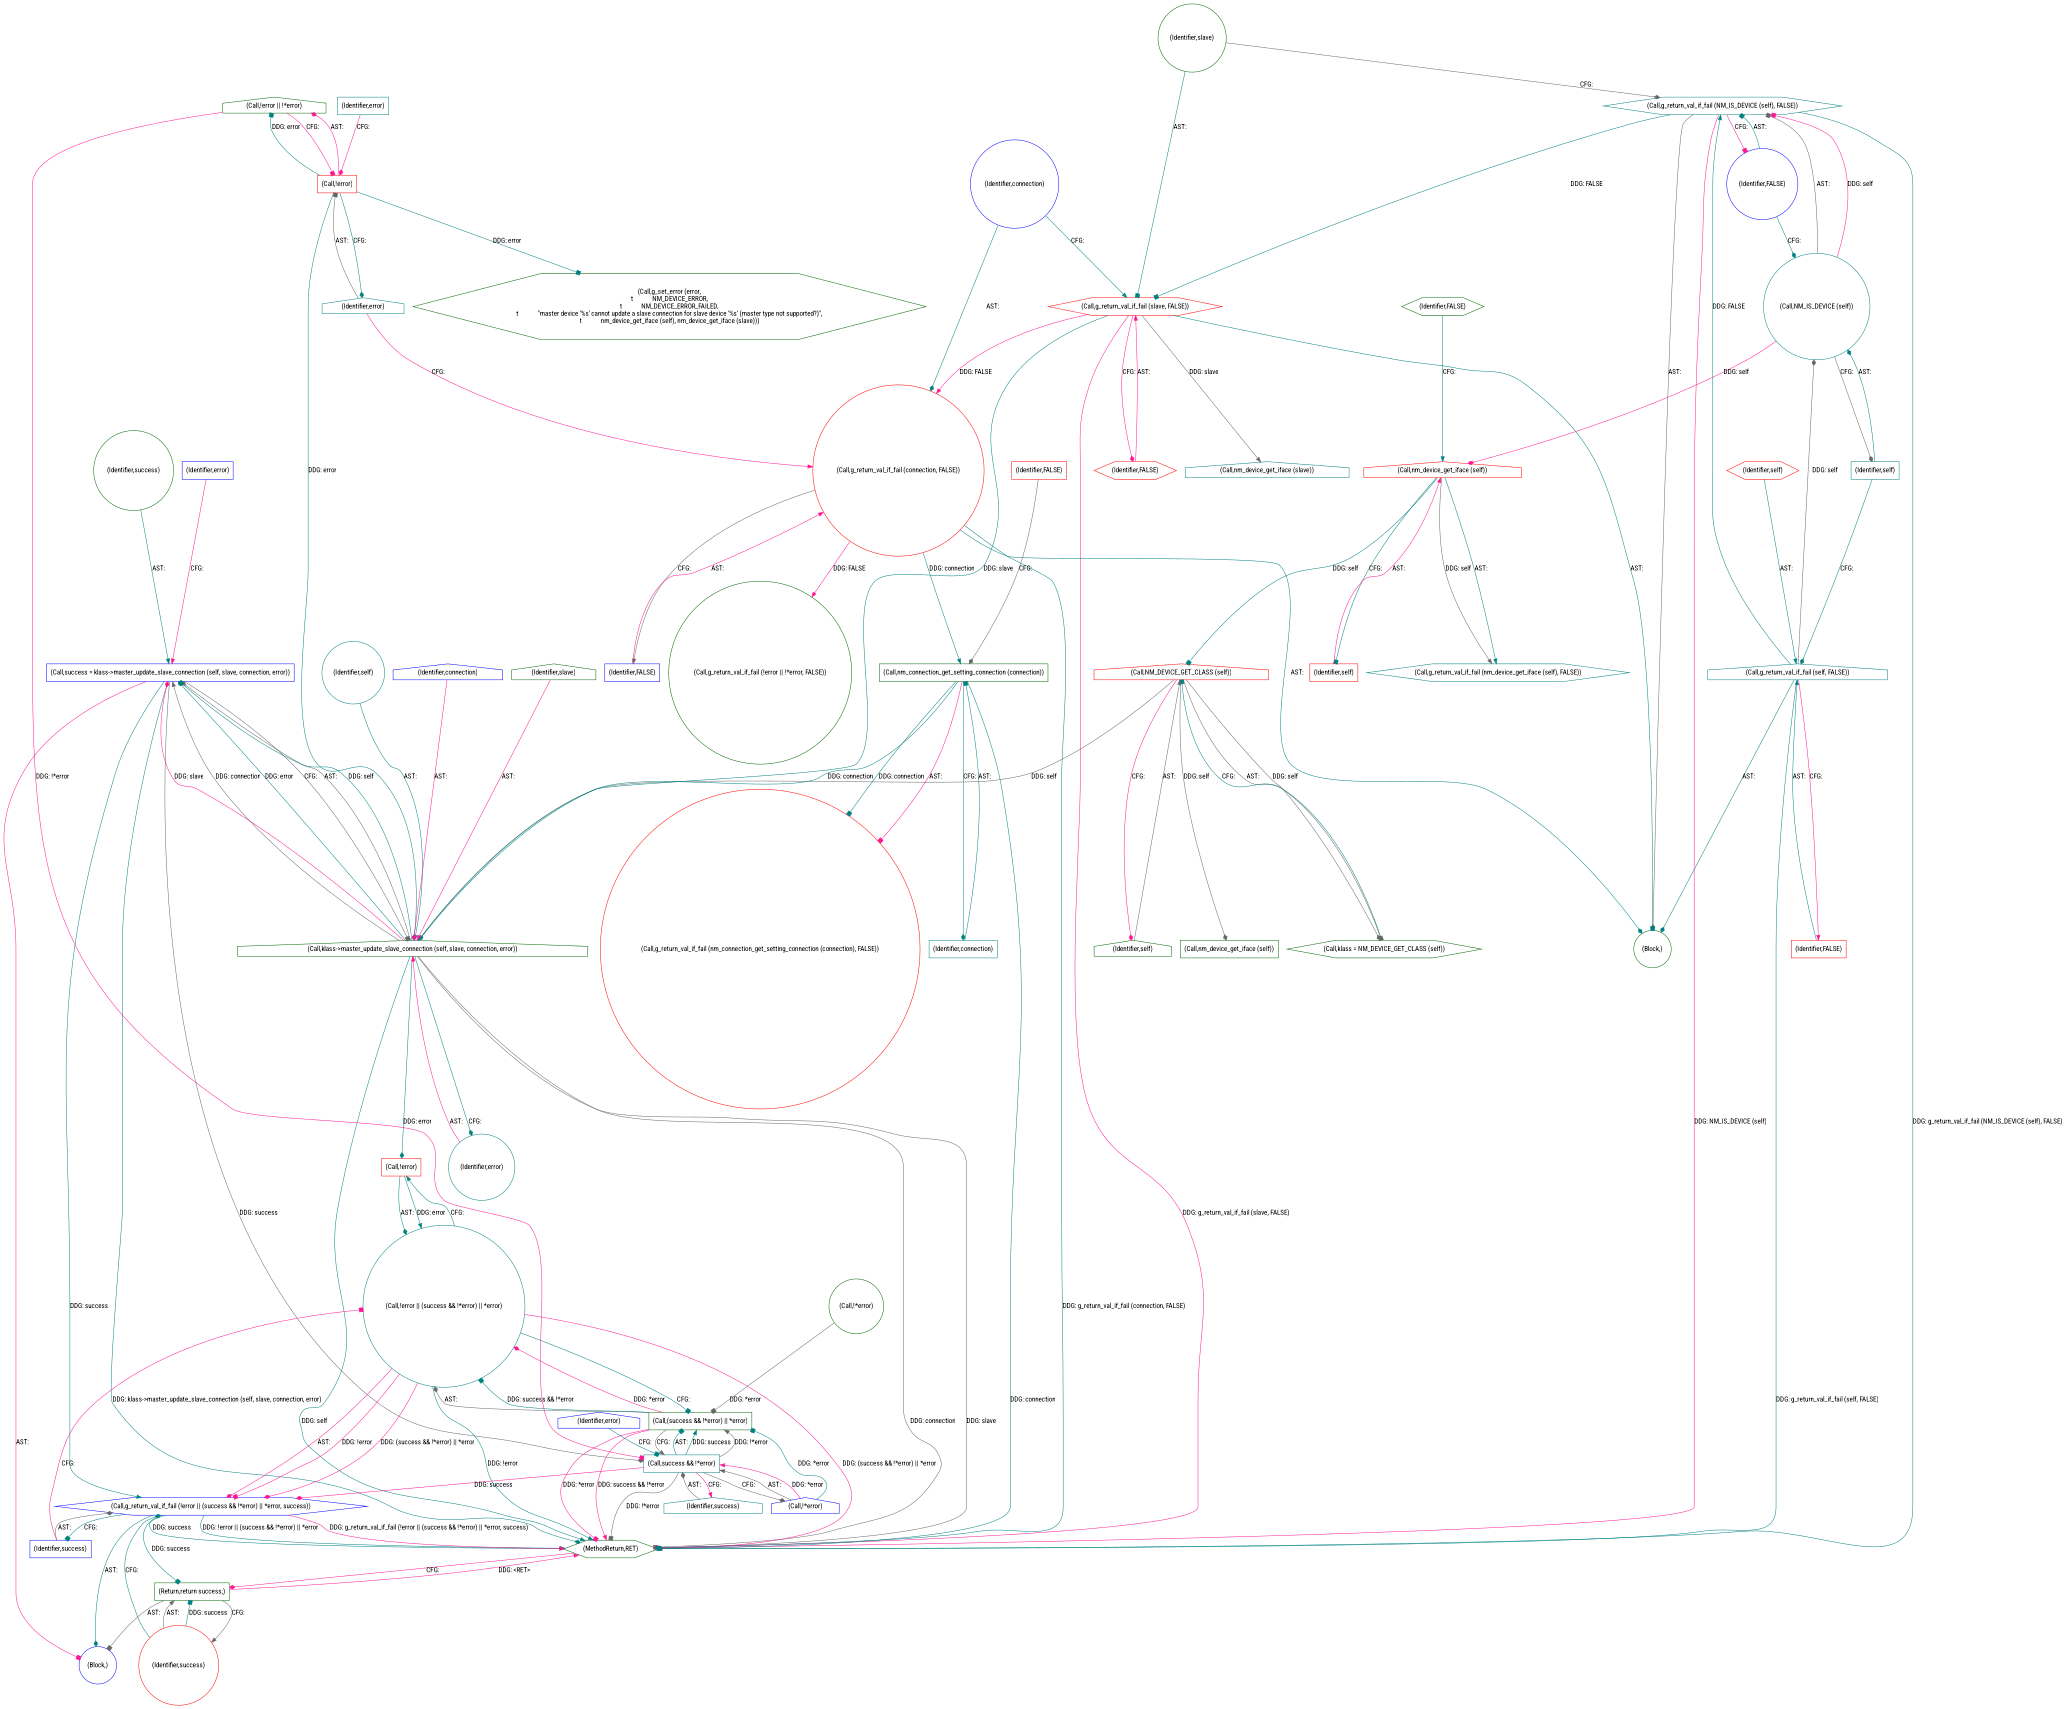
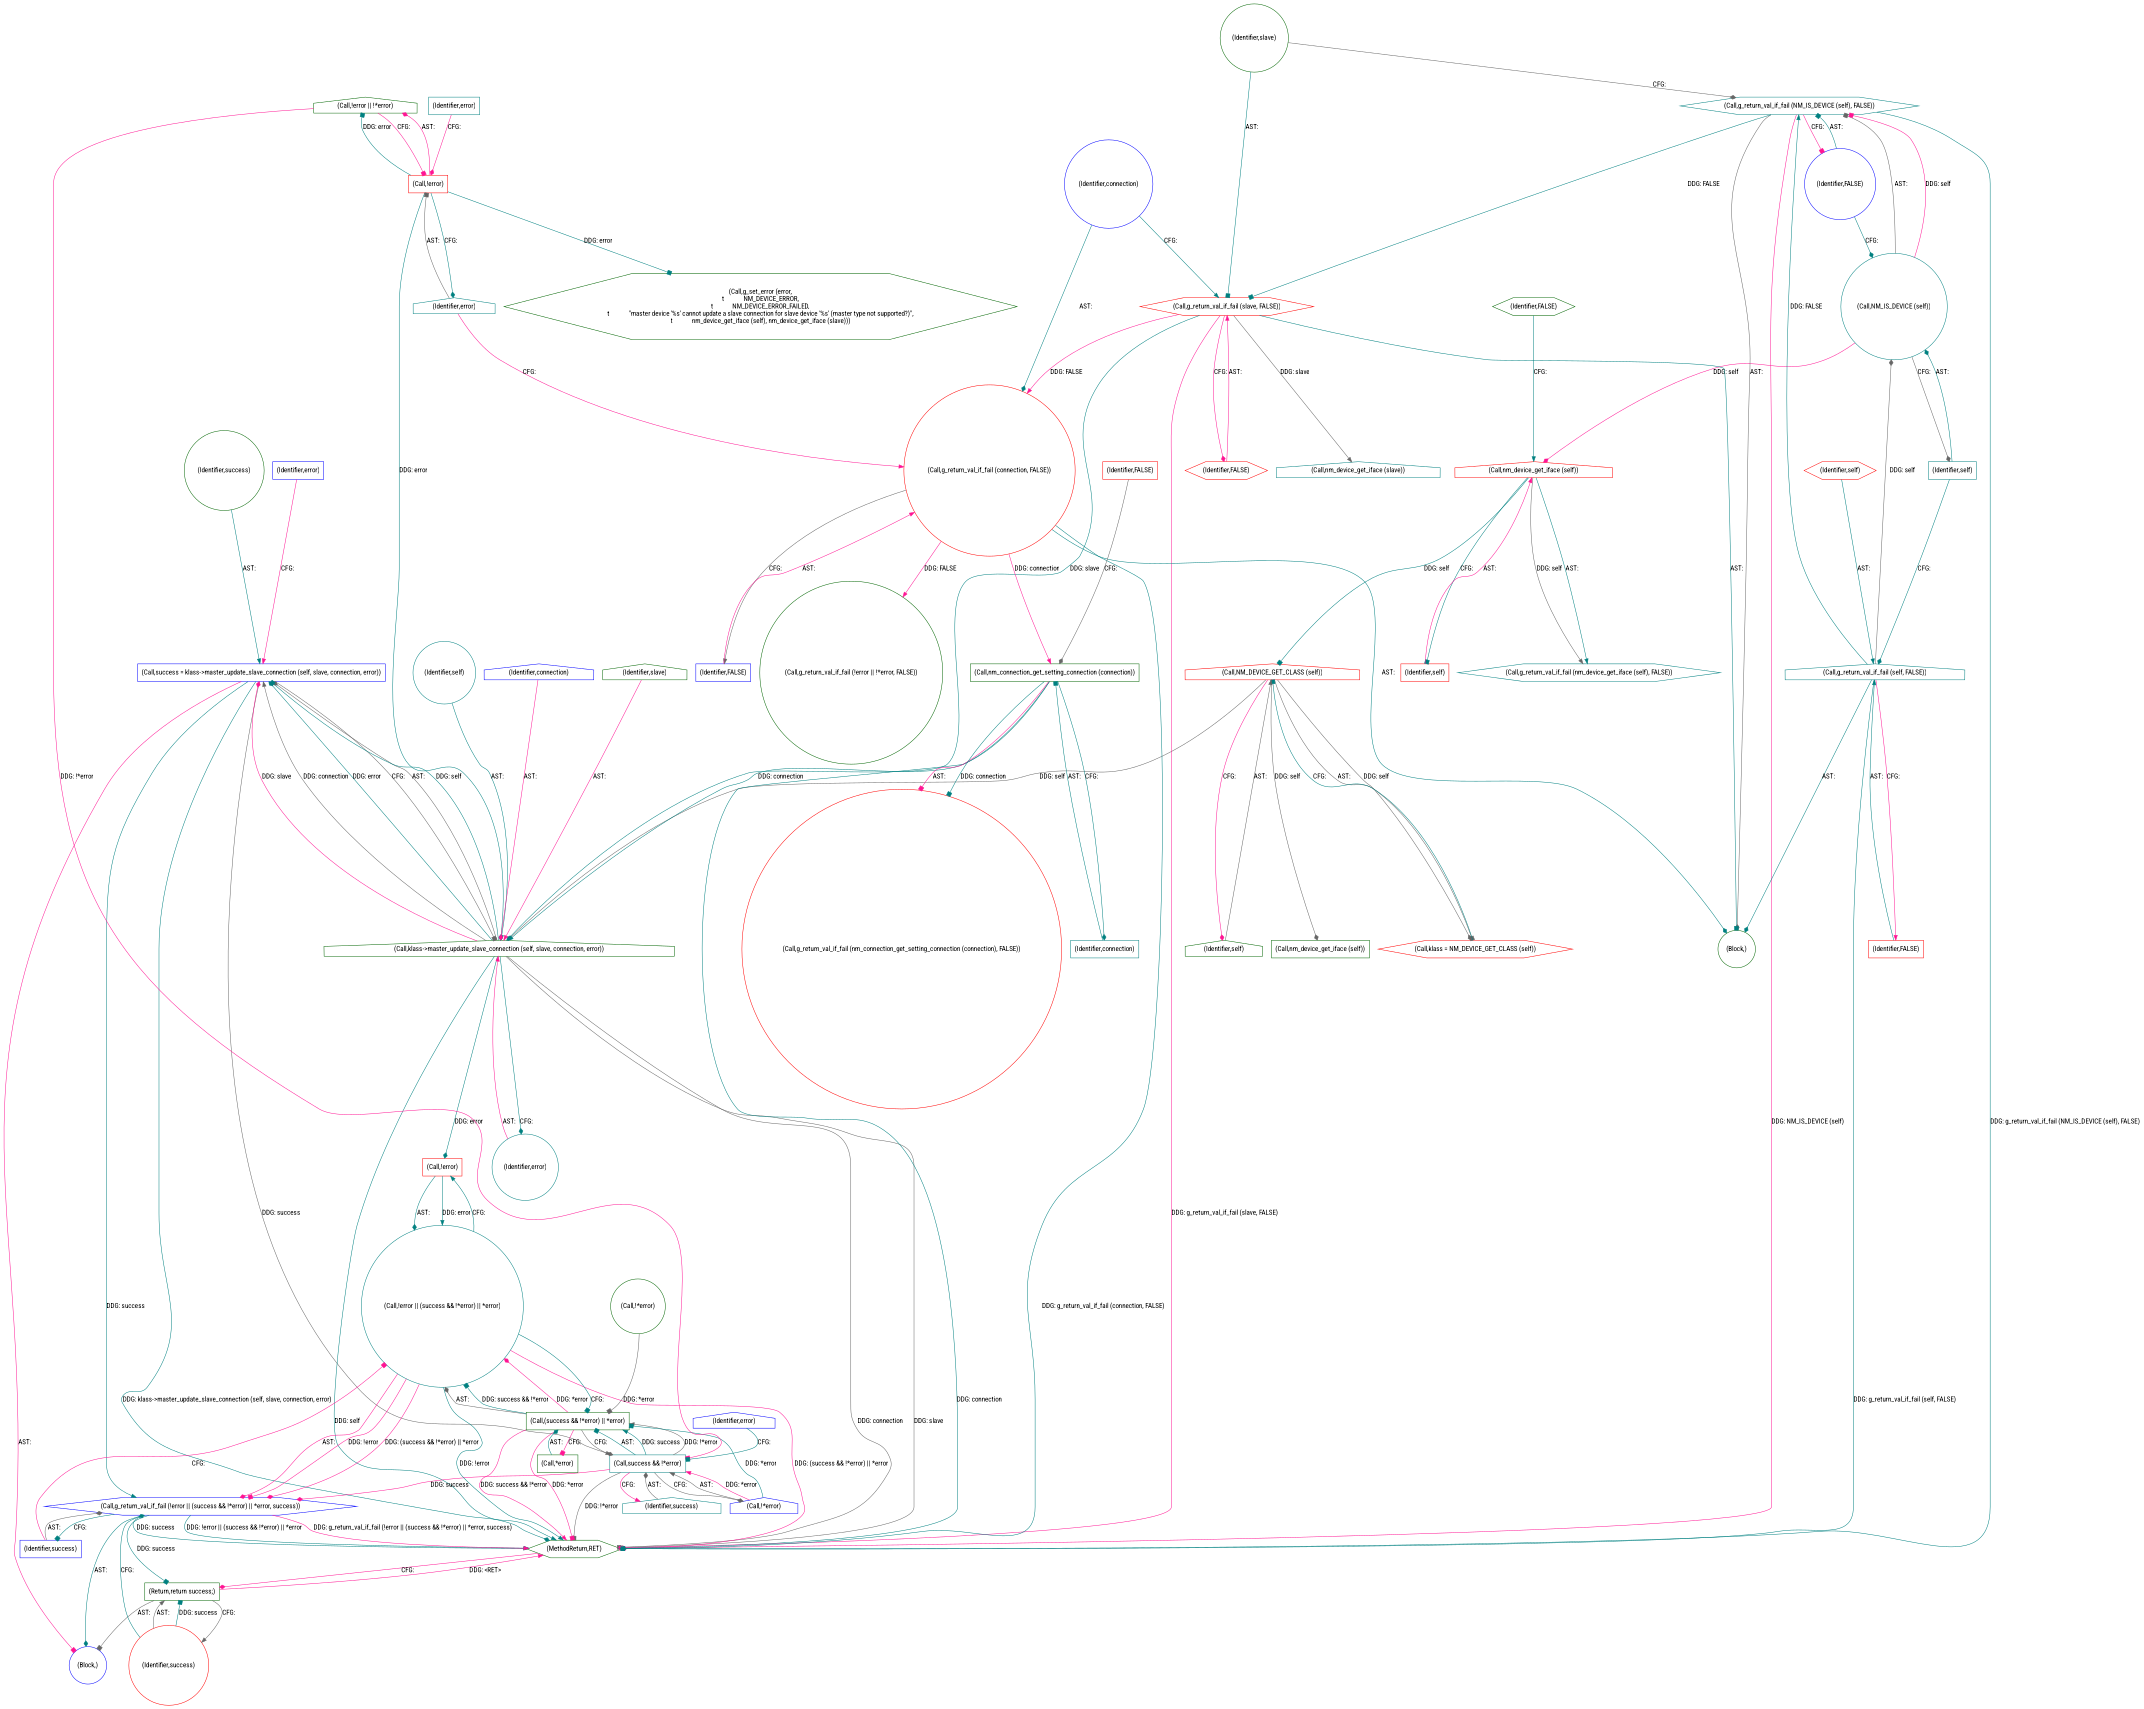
  digraph {
    fontname="Roboto Condensed"
    node [color=darkgreen fontname="Roboto Condensed" shape=box]
    edge [arrowhead=normal color=teal fontname="Roboto Condensed"]
    n1 [color=blue label="(Call,success = klass->master_update_slave_connection (self, slave, connection, error))"]
    n2 [label="(Call,klass->master_update_slave_connection (self, slave, connection, error))" shape=house]
    n3 [color=teal label="(Call,success && !*error)"]
    n4 [color=blue label="(Call,g_return_val_if_fail (!error || (success && !*error) || *error, success))" shape=hexagon]
    n5 [color=blue label="(Block,)" shape=circle]
    n6 [label="(MethodReturn,RET)" shape=hexagon]
    n7 [color=teal label="(Identifier,error)" shape=circle]
    n8 [color=red label="(Call,!error)"]
    n9 [label="(Call,(success && !*error) || *error)"]
    n10 [color=blue label="(Call,!*error)" shape=house]
    n11 [color=teal label="(Identifier,success)" shape=house]
    n12 [label="(Return,return success;)"]
    n13 [color=blue label="(Identifier,success)"]
    n14 [color=teal label="(Call,!error || (success && !*error) || *error)" shape=circle]
    n15 [color=red label="(Call,NM_DEVICE_GET_CLASS (self))" shape=house]
    n16 [label="(Call,nm_device_get_iface (self))"]
-   n17 [label="(Call,klass = NM_DEVICE_GET_CLASS (self))" shape=hexagon]
+   n17 [color=red label="(Call,klass = NM_DEVICE_GET_CLASS (self))" shape=hexagon]
    n18 [label="(Identifier,self)" shape=house]
    n19 [color=red label="(Call,nm_device_get_iface (self))" shape=house]
    n20 [color=teal label="(Call,g_return_val_if_fail (nm_device_get_iface (self), FALSE))" shape=hexagon]
    n21 [color=red label="(Identifier,self)"]
    n22 [color=teal label="(Call,NM_IS_DEVICE (self))" shape=circle]
    n23 [color=teal label="(Call,g_return_val_if_fail (NM_IS_DEVICE (self), FALSE))" shape=hexagon]
    n24 [color=teal label="(Identifier,self)"]
    n25 [label="(Block,)" shape=circle]
    n26 [color=red label="(Call,g_return_val_if_fail (slave, FALSE))" shape=hexagon]
    n27 [color=blue label="(Identifier,FALSE)" shape=circle]
    n28 [color=teal label="(Call,g_return_val_if_fail (self, FALSE))" shape=house]
    n29 [color=red label="(Identifier,FALSE)"]
    n30 [color=red label="(Call,g_return_val_if_fail (connection, FALSE))" shape=circle]
    n31 [color=red label="(Identifier,FALSE)" shape=hexagon]
    n32 [color=teal label="(Call,nm_device_get_iface (slave))" shape=house]
    n33 [label="(Call,nm_connection_get_setting_connection (connection))"]
    n34 [color=blue label="(Identifier,FALSE)"]
    n35 [label="(Call,g_return_val_if_fail (!error || !*error, FALSE))" shape=circle]
    n36 [color=teal label="(Identifier,connection)"]
    n37 [color=red label="(Call,g_return_val_if_fail (nm_connection_get_setting_connection (connection), FALSE))" shape=circle]
    n38 [color=red label="(Call,!error)"]
    n39 [label="(Call,!error || !*error)" shape=house]
    n40 [label="(Call,g_set_error (error,\n\t             NM_DEVICE_ERROR,\n\t             NM_DEVICE_ERROR_FAILED,\n\t             \"master device '%s' cannot update a slave connection for slave device '%s' (master type not supported?)\",\n\t             nm_device_get_iface (self), nm_device_get_iface (slave)))" shape=hexagon]
    n41 [color=teal label="(Identifier,error)" shape=house]
+   n42 [label="(Call,*error)"]
    n43 [color=red label="(Identifier,success)" shape=circle]
    n44 [color=red label="(Identifier,self)" shape=hexagon]
    n45 [label="(Identifier,FALSE)" shape=hexagon]
    n46 [color=red label="(Identifier,FALSE)"]
    n47 [label="(Identifier,success)" shape=circle]
    n48 [label="(Call,!*error)" shape=circle]
    n49 [label="(Identifier,slave)" shape=circle]
    n50 [color=blue label="(Identifier,connection)" shape=circle]
    n51 [color=teal label="(Identifier,self)" shape=circle]
    n52 [color=blue label="(Identifier,connection)" shape=house]
    n53 [color=blue label="(Identifier,error)"]
    n54 [label="(Identifier,slave)" shape=house]
    n55 [color=blue label="(Identifier,error)" shape=house]
    n56 [color=teal label="(Identifier,error)"]
    n1 -> n2 [arrowhead=box color=gray40 label="CFG: "]
    n1 -> n3 [arrowhead=diamond color=gray40 label="DDG: success"]
    n1 -> n4 [label="DDG: success"]
    n1 -> n5 [arrowhead=box color=deeppink label="AST: "]
    n1 -> n6 [arrowhead=diamond label="DDG: klass->master_update_slave_connection (self, slave, connection, error)"]
    n2 -> n1 [arrowhead=diamond color=gray40 label="AST: "]
    n2 -> n1 [arrowhead=box label="DDG: self"]
    n2 -> n1 [arrowhead=diamond color=deeppink label="DDG: slave"]
    n2 -> n1 [color=gray40 label="DDG: connection"]
    n2 -> n1 [arrowhead=diamond label="DDG: error"]
    n2 -> n6 [label="DDG: self"]
    n2 -> n6 [arrowhead=box color=gray40 label="DDG: connection"]
    n2 -> n6 [color=gray40 label="DDG: slave"]
    n2 -> n7 [arrowhead=diamond label="CFG: "]
    n2 -> n8 [arrowhead=diamond label="DDG: error"]
    n3 -> n4 [arrowhead=diamond color=deeppink label="DDG: success"]
    n3 -> n6 [arrowhead=box color=gray40 label="DDG: !*error"]
    n3 -> n9 [arrowhead=box label="AST: "]
    n3 -> n9 [label="DDG: success"]
    n3 -> n9 [color=gray40 label="DDG: !*error"]
    n3 -> n10 [arrowhead=diamond color=gray40 label="CFG: "]
    n3 -> n11 [color=deeppink label="CFG: "]
    n4 -> n5 [arrowhead=diamond label="AST: "]
    n4 -> n6 [label="DDG: success"]
    n4 -> n6 [label="DDG: !error || (success && !*error) || *error"]
    n4 -> n6 [color=deeppink label="DDG: g_return_val_if_fail (!error || (success && !*error) || *error, success)"]
    n4 -> n12 [arrowhead=box label="DDG: success"]
    n4 -> n13 [arrowhead=box label="CFG: "]
    n6 -> n12 [arrowhead=diamond color=deeppink label="CFG: "]
    n7 -> n2 [color=deeppink label="AST: "]
    n8 -> n14 [arrowhead=diamond label="AST: "]
    n8 -> n14 [label="DDG: error"]
    n9 -> n3 [color=gray40 label="CFG: "]
    n9 -> n6 [color=deeppink label="DDG: success && !*error"]
    n9 -> n6 [arrowhead=box color=deeppink label="DDG: *error"]
    n9 -> n14 [arrowhead=diamond color=gray40 label="AST: "]
    n9 -> n14 [arrowhead=box label="DDG: success && !*error"]
    n9 -> n14 [arrowhead=diamond color=deeppink label="DDG: *error"]
+   n9 -> n42 [arrowhead=box color=deeppink label="CFG: "]
    n10 -> n3 [color=gray40 label="AST: "]
    n10 -> n3 [color=deeppink label="DDG: *error"]
    n10 -> n9 [arrowhead=box label="DDG: *error"]
    n11 -> n3 [arrowhead=diamond color=gray40 label="AST: "]
    n12 -> n5 [arrowhead=box color=gray40 label="AST: "]
    n12 -> n6 [color=deeppink label="DDG: <RET>"]
    n12 -> n43 [color=gray40 label="CFG: "]
    n13 -> n4 [arrowhead=diamond color=gray40 label="AST: "]
    n13 -> n14 [arrowhead=box color=deeppink label="CFG: "]
    n14 -> n4 [arrowhead=diamond color=deeppink label="AST: "]
    n14 -> n4 [arrowhead=box color=deeppink label="DDG: !error"]
    n14 -> n4 [arrowhead=diamond color=deeppink label="DDG: (success && !*error) || *error"]
    n14 -> n6 [color=deeppink label="DDG: (success && !*error) || *error"]
    n14 -> n6 [label="DDG: !error"]
    n14 -> n8 [label="CFG: "]
    n14 -> n9 [arrowhead=box label="CFG: "]
    n15 -> n2 [color=gray40 label="DDG: self"]
    n15 -> n16 [arrowhead=diamond color=gray40 label="DDG: self"]
    n15 -> n17 [arrowhead=box color=gray40 label="AST: "]
    n15 -> n17 [arrowhead=diamond color=gray40 label="DDG: self"]
    n15 -> n18 [arrowhead=diamond color=deeppink label="CFG: "]
    n17 -> n15 [arrowhead=box label="CFG: "]
    n18 -> n15 [color=gray40 label="AST: "]
    n19 -> n15 [arrowhead=box label="DDG: self"]
    n19 -> n20 [label="AST: "]
    n19 -> n20 [color=gray40 label="DDG: self"]
    n19 -> n21 [arrowhead=box label="CFG: "]
    n21 -> n19 [color=deeppink label="AST: "]
    n22 -> n19 [arrowhead=diamond color=deeppink label="DDG: self"]
    n22 -> n23 [arrowhead=box color=gray40 label="AST: "]
    n22 -> n23 [arrowhead=box color=deeppink label="DDG: self"]
    n22 -> n24 [arrowhead=diamond color=gray40 label="CFG: "]
    n23 -> n6 [arrowhead=box color=deeppink label="DDG: NM_IS_DEVICE (self)"]
    n23 -> n6 [arrowhead=box label="DDG: g_return_val_if_fail (NM_IS_DEVICE (self), FALSE)"]
    n23 -> n25 [arrowhead=diamond color=gray40 label="AST: "]
    n23 -> n26 [arrowhead=box label="DDG: FALSE"]
    n23 -> n27 [arrowhead=box color=deeppink label="CFG: "]
    n24 -> n22 [arrowhead=diamond label="AST: "]
    n24 -> n28 [arrowhead=diamond label="CFG: "]
    n26 -> n2 [arrowhead=diamond label="DDG: slave"]
    n26 -> n6 [color=deeppink label="DDG: g_return_val_if_fail (slave, FALSE)"]
    n26 -> n25 [arrowhead=box label="AST: "]
    n26 -> n30 [color=deeppink label="DDG: FALSE"]
    n26 -> n31 [arrowhead=diamond color=deeppink label="CFG: "]
    n26 -> n32 [color=gray40 label="DDG: slave"]
    n27 -> n22 [arrowhead=diamond label="CFG: "]
    n27 -> n23 [arrowhead=box label="AST: "]
    n28 -> n6 [arrowhead=box label="DDG: g_return_val_if_fail (self, FALSE)"]
    n28 -> n22 [arrowhead=diamond color=gray40 label="DDG: self"]
    n28 -> n23 [label="DDG: FALSE"]
    n28 -> n25 [arrowhead=diamond label="AST: "]
    n28 -> n29 [color=deeppink label="CFG: "]
    n29 -> n28 [label="AST: "]
    n30 -> n6 [arrowhead=diamond label="DDG: g_return_val_if_fail (connection, FALSE)"]
    n30 -> n25 [arrowhead=diamond label="AST: "]
-   n30 -> n33 [label="DDG: connection"]
+   n30 -> n33 [color=deeppink label="DDG: connection"]
    n30 -> n34 [color=gray40 label="CFG: "]
    n30 -> n35 [color=deeppink label="DDG: FALSE"]
    n31 -> n26 [color=deeppink label="AST: "]
    n33 -> n2 [label="DDG: connection"]
    n33 -> n6 [label="DDG: connection"]
    n33 -> n36 [arrowhead=diamond label="CFG: "]
    n33 -> n37 [arrowhead=box color=deeppink label="AST: "]
    n33 -> n37 [arrowhead=box label="DDG: connection"]
    n34 -> n30 [color=deeppink label="AST: "]
    n36 -> n33 [arrowhead=box label="AST: "]
    n38 -> n2 [arrowhead=diamond label="DDG: error"]
    n38 -> n39 [arrowhead=diamond color=deeppink label="AST: "]
    n38 -> n39 [arrowhead=box label="DDG: error"]
    n38 -> n40 [arrowhead=box label="DDG: error"]
    n38 -> n41 [arrowhead=diamond label="CFG: "]
    n39 -> n3 [arrowhead=box color=deeppink label="DDG: !*error"]
    n39 -> n38 [arrowhead=box color=deeppink label="CFG: "]
    n41 -> n30 [color=deeppink label="CFG: "]
    n41 -> n38 [arrowhead=box color=gray40 label="AST: "]
+   n42 -> n9 [arrowhead=diamond label="AST: "]
    n43 -> n4 [arrowhead=diamond label="CFG: "]
    n43 -> n12 [color=gray40 label="AST: "]
    n43 -> n12 [arrowhead=box label="DDG: success"]
    n44 -> n28 [label="AST: "]
    n45 -> n19 [label="CFG: "]
    n46 -> n33 [arrowhead=diamond color=gray40 label="CFG: "]
    n47 -> n1 [label="AST: "]
    n48 -> n9 [arrowhead=box color=gray40 label="DDG: *error"]
    n49 -> n23 [arrowhead=diamond color=gray40 label="CFG: "]
    n49 -> n26 [arrowhead=box label="AST: "]
    n50 -> n26 [label="CFG: "]
    n50 -> n30 [arrowhead=diamond label="AST: "]
    n51 -> n2 [label="AST: "]
    n52 -> n2 [arrowhead=diamond color=deeppink label="AST: "]
    n53 -> n1 [color=deeppink label="CFG: "]
    n54 -> n2 [color=deeppink label="AST: "]
    n55 -> n3 [arrowhead=box label="CFG: "]
    n56 -> n38 [arrowhead=diamond color=deeppink label="CFG: "]
  }
